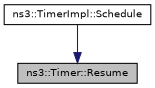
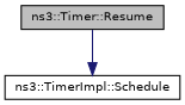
  digraph {
    rankdir=TB
    node [color=black fontname=Helvetica fontsize=10 shape=record style=filled]
    n1 [fillcolor=grey75 fontcolor=black height=0.2 label="ns3::Timer::Resume" width=0.4]
    n2 [fillcolor=white height=0.2 label="ns3::TimerImpl::Schedule" width=0.4]
-   n2 -> n1 [color=midnightblue fontname=Helvetica fontsize=10 labelfontname=Helvetica labelfontsize=10 style=solid]
+   n1 -> n2 [color=midnightblue fontname=Helvetica fontsize=10 labelfontname=Helvetica labelfontsize=10 style=solid]
  }
